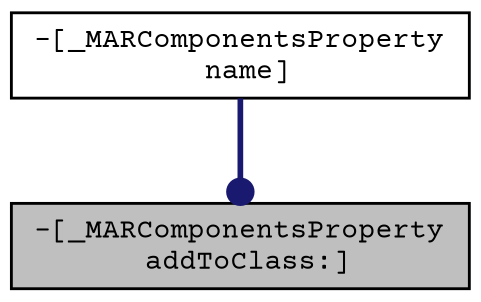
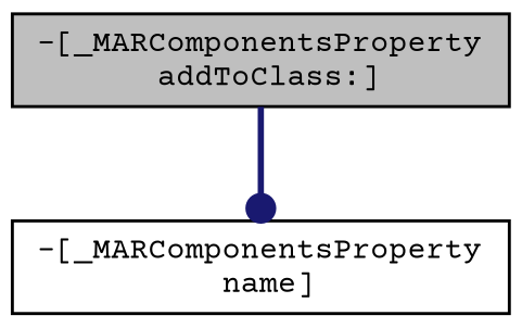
  digraph {
    rankdir=TB
    fontname="Courier Prime"
    node [color=black fontname="Courier Prime" fontsize=10 shape=record style=filled]
    n1 [fillcolor=grey75 fontcolor=black height=0.2 label="-[_MARComponentsProperty\l addToClass:]" width=0.4]
    n2 [fillcolor=white height=0.2 label="-[_MARComponentsProperty\l name]" width=0.4]
-   n2 -> n1 [color=midnightblue fontname="Courier Prime" fontsize=10 labelfontname=Helvetica labelfontsize=10 style=bold arrowhead=dot]
+   n1 -> n2 [color=midnightblue fontname="Courier Prime" fontsize=10 labelfontname=Helvetica labelfontsize=10 style=bold arrowhead=dot]
  }
